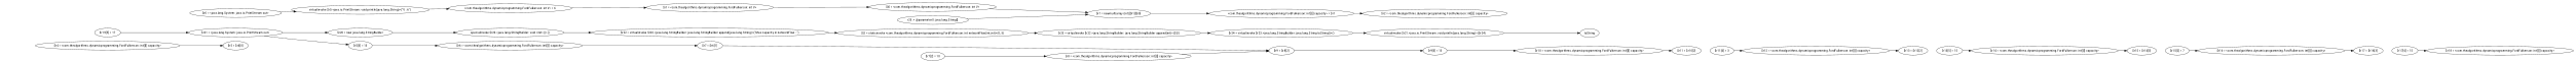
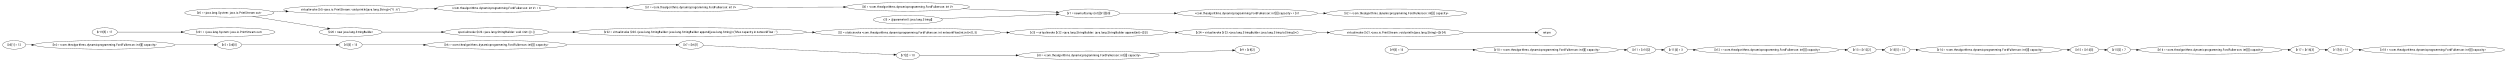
  digraph {
    fontname="Roboto Condensed"
    rankdir=LR
    node [fontname="Roboto Condensed"]
    edge [fontname="Roboto Condensed"]
    "r25 := @parameter0: java.lang.String[]"
    "$r1 = newmultiarray (int)[$i1][$i0]"
    "$r0 = <java.lang.System: java.io.PrintStream out>"
    "virtualinvoke $r0.<java.io.PrintStream: void println(java.lang.String)>(\"V : 6\")"
    "<com.thealgorithms.dynamicprogramming.FordFulkerson: int V> = 6"
    "$i1 = <com.thealgorithms.dynamicprogramming.FordFulkerson: int V>"
    "$i0 = <com.thealgorithms.dynamicprogramming.FordFulkerson: int V>"
    "<com.thealgorithms.dynamicprogramming.FordFulkerson: int[][] capacity> = $r1"
    "$r2 = <com.thealgorithms.dynamicprogramming.FordFulkerson: int[][] capacity>"
+   "$r3[1] = 12"
    "$r4 = <com.thealgorithms.dynamicprogramming.FordFulkerson: int[][] capacity>"
    "$r5 = $r4[0]"
    "$r5[3] = 13"
    "$r6 = <com.thealgorithms.dynamicprogramming.FordFulkerson: int[][] capacity>"
    "$r7 = $r6[1]"
    "$r7[2] = 10"
    "$r8 = <com.thealgorithms.dynamicprogramming.FordFulkerson: int[][] capacity>"
    "$r9 = $r8[2]"
    "$r9[3] = 13"
    "$r10 = <com.thealgorithms.dynamicprogramming.FordFulkerson: int[][] capacity>"
    "$r11 = $r10[2]"
    "$r11[4] = 3"
    "$r12 = <com.thealgorithms.dynamicprogramming.FordFulkerson: int[][] capacity>"
    "$r13 = $r12[2]"
    "$r13[5] = 15"
    "$r14 = <com.thealgorithms.dynamicprogramming.FordFulkerson: int[][] capacity>"
    "$r15 = $r14[3]"
    "$r15[2] = 7"
    "$r16 = <com.thealgorithms.dynamicprogramming.FordFulkerson: int[][] capacity>"
    "$r17 = $r16[3]"
    "$r17[4] = 15"
    "$r18 = <com.thealgorithms.dynamicprogramming.FordFulkerson: int[][] capacity>"
    "$r19[5] = 17"
    "$r21 = <java.lang.System: java.io.PrintStream out>"
    "$r20 = new java.lang.StringBuilder"
    "specialinvoke $r20.<java.lang.StringBuilder: void <init>()>()"
    "$r22 = virtualinvoke $r20.<java.lang.StringBuilder: java.lang.StringBuilder append(java.lang.String)>(\"Max capacity in networkFlow : \")"
    "$i2 = staticinvoke <com.thealgorithms.dynamicprogramming.FordFulkerson: int networkFlow(int,int)>(0, 5)"
    "$r23 = virtualinvoke $r22.<java.lang.StringBuilder: java.lang.StringBuilder append(int)>($i2)"
    "$r24 = virtualinvoke $r23.<java.lang.StringBuilder: java.lang.String toString()>()"
    "virtualinvoke $r21.<java.io.PrintStream: void println(java.lang.String)>($r24)"
-   return [label=toString]
+   return
    "r25 := @parameter0: java.lang.String[]" -> "$r1 = newmultiarray (int)[$i1][$i0]"
    "$r1 = newmultiarray (int)[$i1][$i0]" -> "<com.thealgorithms.dynamicprogramming.FordFulkerson: int[][] capacity> = $r1"
    "$r0 = <java.lang.System: java.io.PrintStream out>" -> "virtualinvoke $r0.<java.io.PrintStream: void println(java.lang.String)>(\"V : 6\")"
    "virtualinvoke $r0.<java.io.PrintStream: void println(java.lang.String)>(\"V : 6\")" -> "<com.thealgorithms.dynamicprogramming.FordFulkerson: int V> = 6"
    "<com.thealgorithms.dynamicprogramming.FordFulkerson: int V> = 6" -> "$i1 = <com.thealgorithms.dynamicprogramming.FordFulkerson: int V>"
    "$i1 = <com.thealgorithms.dynamicprogramming.FordFulkerson: int V>" -> "$i0 = <com.thealgorithms.dynamicprogramming.FordFulkerson: int V>"
    "$i0 = <com.thealgorithms.dynamicprogramming.FordFulkerson: int V>" -> "$r1 = newmultiarray (int)[$i1][$i0]"
    "<com.thealgorithms.dynamicprogramming.FordFulkerson: int[][] capacity> = $r1" -> "$r2 = <com.thealgorithms.dynamicprogramming.FordFulkerson: int[][] capacity>"
+   "$r3[1] = 12" -> "$r4 = <com.thealgorithms.dynamicprogramming.FordFulkerson: int[][] capacity>"
    "$r4 = <com.thealgorithms.dynamicprogramming.FordFulkerson: int[][] capacity>" -> "$r5 = $r4[0]"
-   "$r21 = <java.lang.System: java.io.PrintStream out>" -> "$r5[3] = 13"
+   "$r5 = $r4[0]" -> "$r5[3] = 13"
    "$r5[3] = 13" -> "$r6 = <com.thealgorithms.dynamicprogramming.FordFulkerson: int[][] capacity>"
    "$r6 = <com.thealgorithms.dynamicprogramming.FordFulkerson: int[][] capacity>" -> "$r7 = $r6[1]"
-   "$r7 = $r6[1]" -> "$r9 = $r8[2]"
+   "$r7 = $r6[1]" -> "$r7[2] = 10"
    "$r7[2] = 10" -> "$r8 = <com.thealgorithms.dynamicprogramming.FordFulkerson: int[][] capacity>"
    "$r8 = <com.thealgorithms.dynamicprogramming.FordFulkerson: int[][] capacity>" -> "$r9 = $r8[2]"
-   "$r9 = $r8[2]" -> "$r9[3] = 13"
    "$r9[3] = 13" -> "$r10 = <com.thealgorithms.dynamicprogramming.FordFulkerson: int[][] capacity>"
    "$r10 = <com.thealgorithms.dynamicprogramming.FordFulkerson: int[][] capacity>" -> "$r11 = $r10[2]"
+   "$r11 = $r10[2]" -> "$r11[4] = 3"
    "$r11[4] = 3" -> "$r12 = <com.thealgorithms.dynamicprogramming.FordFulkerson: int[][] capacity>"
    "$r12 = <com.thealgorithms.dynamicprogramming.FordFulkerson: int[][] capacity>" -> "$r13 = $r12[2]"
+   "$r13 = $r12[2]" -> "$r13[5] = 15"
    "$r13[5] = 15" -> "$r14 = <com.thealgorithms.dynamicprogramming.FordFulkerson: int[][] capacity>"
    "$r14 = <com.thealgorithms.dynamicprogramming.FordFulkerson: int[][] capacity>" -> "$r15 = $r14[3]"
+   "$r15 = $r14[3]" -> "$r15[2] = 7"
    "$r15[2] = 7" -> "$r16 = <com.thealgorithms.dynamicprogramming.FordFulkerson: int[][] capacity>"
    "$r16 = <com.thealgorithms.dynamicprogramming.FordFulkerson: int[][] capacity>" -> "$r17 = $r16[3]"
+   "$r17 = $r16[3]" -> "$r17[4] = 15"
    "$r17[4] = 15" -> "$r18 = <com.thealgorithms.dynamicprogramming.FordFulkerson: int[][] capacity>"
    "$r19[5] = 17" -> "$r21 = <java.lang.System: java.io.PrintStream out>"
-   "$r21 = <java.lang.System: java.io.PrintStream out>" -> "$r20 = new java.lang.StringBuilder"
+   "$r0 = <java.lang.System: java.io.PrintStream out>" -> "$r20 = new java.lang.StringBuilder"
    "$r20 = new java.lang.StringBuilder" -> "specialinvoke $r20.<java.lang.StringBuilder: void <init>()>()"
    "specialinvoke $r20.<java.lang.StringBuilder: void <init>()>()" -> "$r22 = virtualinvoke $r20.<java.lang.StringBuilder: java.lang.StringBuilder append(java.lang.String)>(\"Max capacity in networkFlow : \")"
    "$r22 = virtualinvoke $r20.<java.lang.StringBuilder: java.lang.StringBuilder append(java.lang.String)>(\"Max capacity in networkFlow : \")" -> "$i2 = staticinvoke <com.thealgorithms.dynamicprogramming.FordFulkerson: int networkFlow(int,int)>(0, 5)"
    "$i2 = staticinvoke <com.thealgorithms.dynamicprogramming.FordFulkerson: int networkFlow(int,int)>(0, 5)" -> "$r23 = virtualinvoke $r22.<java.lang.StringBuilder: java.lang.StringBuilder append(int)>($i2)"
    "$r23 = virtualinvoke $r22.<java.lang.StringBuilder: java.lang.StringBuilder append(int)>($i2)" -> "$r24 = virtualinvoke $r23.<java.lang.StringBuilder: java.lang.String toString()>()"
    "$r24 = virtualinvoke $r23.<java.lang.StringBuilder: java.lang.String toString()>()" -> "virtualinvoke $r21.<java.io.PrintStream: void println(java.lang.String)>($r24)"
    "virtualinvoke $r21.<java.io.PrintStream: void println(java.lang.String)>($r24)" -> return
  }
